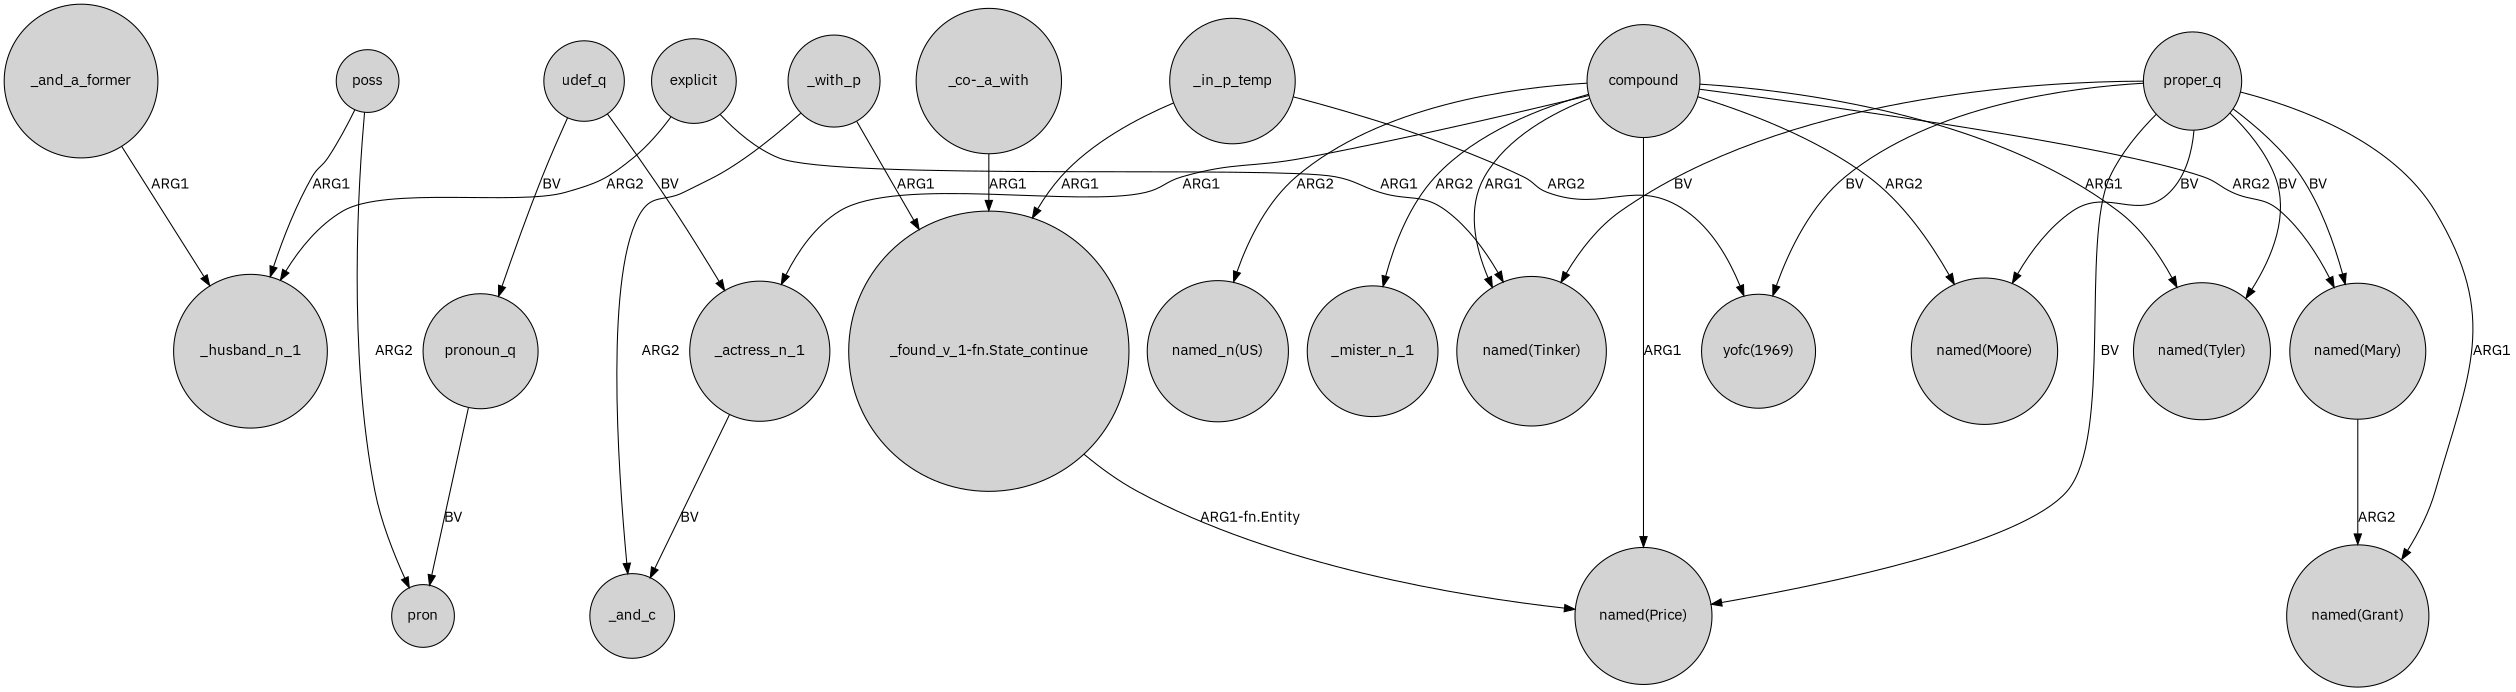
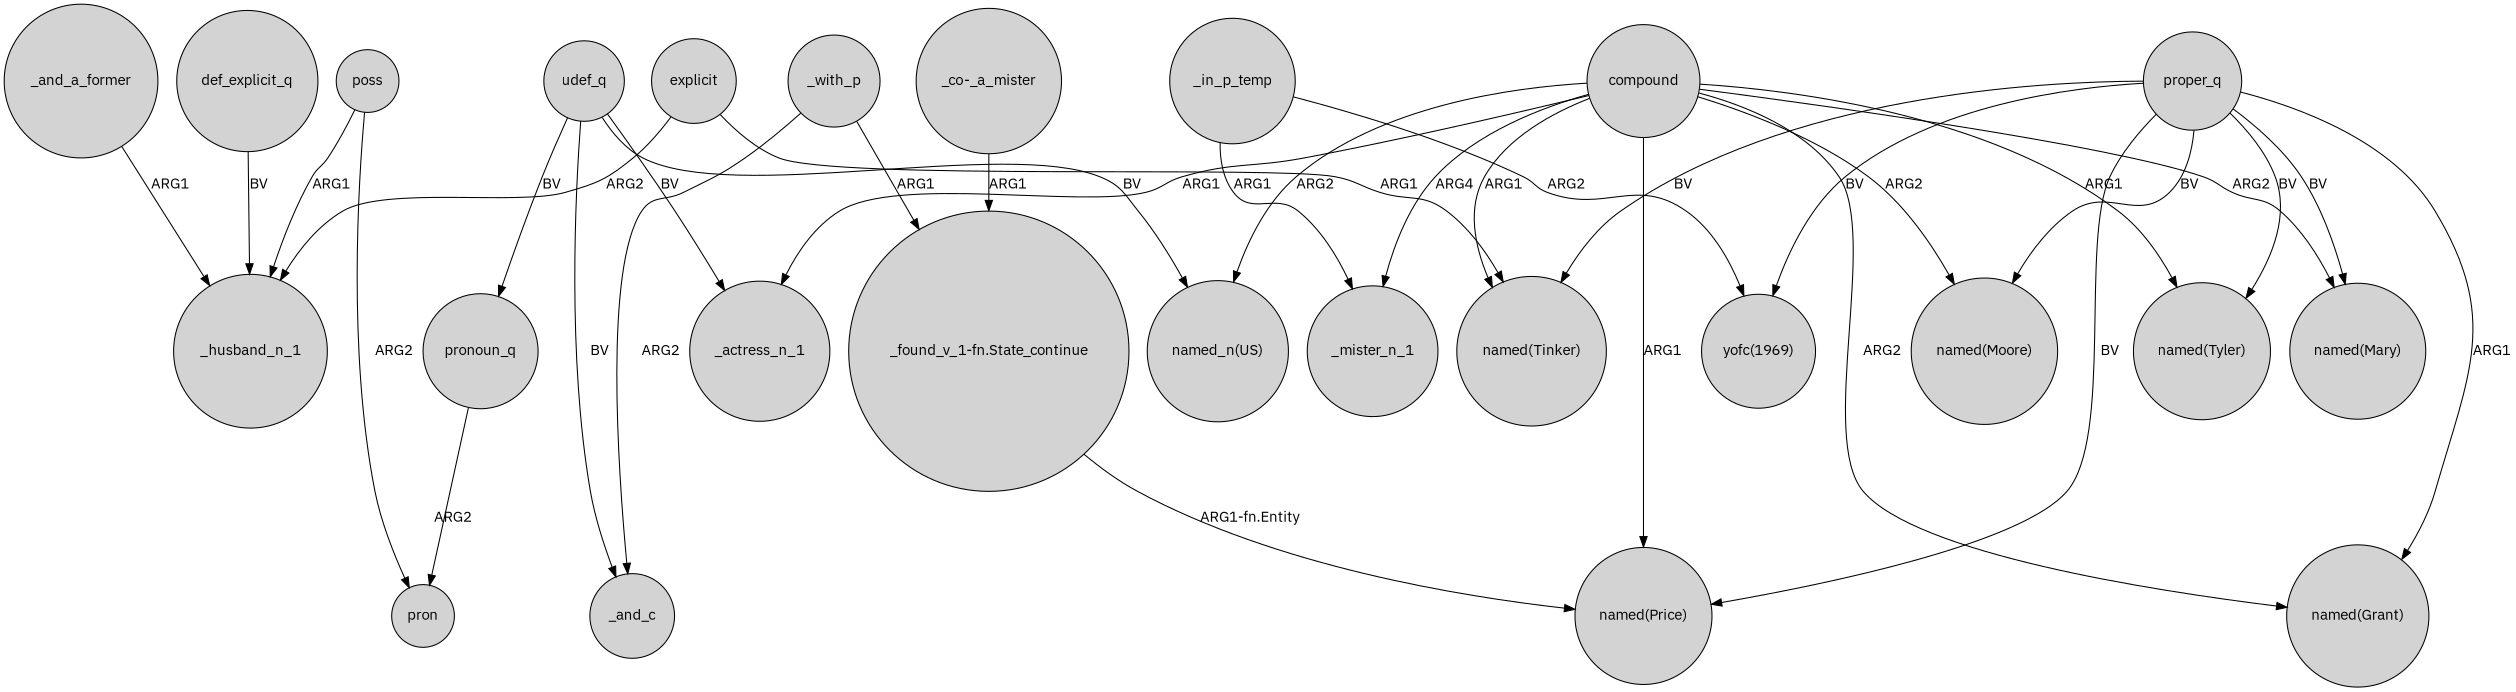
  digraph {
    fontname="IBM Plex Sans"
    node [fontname="IBM Plex Sans" shape=circle style=filled]
    edge [fontname="IBM Plex Sans"]
+   def_explicit_q
    _husband_n_1
    compound
    _mister_n_1
    "named(Moore)"
    "named(Tyler)"
    "named(Price)"
    "named(Tinker)"
    "named(Mary)"
    _actress_n_1
    "named_n(US)"
    "named(Grant)"
    _with_p
    "_found_v_1-fn.State_continue"
    _and_c
    proper_q
    "yofc(1969)"
    _in_p_temp
    poss
    pron
    n21 [label=explicit]
    n22 [label=_and_a_former]
    udef_q
    pronoun_q
-   "_co-_a_with"
-   compound -> _mister_n_1 [label=ARG2]
+   "_co-_a_with" [label="_co-_a_mister"]
+   def_explicit_q -> _husband_n_1 [label=BV]
+   compound -> _mister_n_1 [label=ARG4]
    compound -> "named(Moore)" [label=ARG2]
    compound -> "named(Tyler)" [label=ARG1]
    compound -> "named(Price)" [label=ARG1]
    compound -> "named(Tinker)" [label=ARG1]
    compound -> "named(Mary)" [label=ARG2]
    compound -> _actress_n_1 [label=ARG1]
    compound -> "named_n(US)" [label=ARG2]
-   "named(Mary)" -> "named(Grant)" [label=ARG2]
+   compound -> "named(Grant)" [label=ARG2]
    _with_p -> "_found_v_1-fn.State_continue" [label=ARG1]
    _with_p -> _and_c [label=ARG2]
    "_found_v_1-fn.State_continue" -> "named(Price)" [label="ARG1-fn.Entity"]
    proper_q -> "named(Moore)" [label=BV]
    proper_q -> "named(Tyler)" [label=BV]
    proper_q -> "named(Price)" [label=BV]
    proper_q -> "named(Tinker)" [label=BV]
    proper_q -> "named(Mary)" [label=BV]
    proper_q -> "named(Grant)" [label=ARG1]
    proper_q -> "yofc(1969)" [label=BV]
-   _in_p_temp -> "_found_v_1-fn.State_continue" [label=ARG1]
+   _in_p_temp -> _mister_n_1 [label=ARG1]
    _in_p_temp -> "yofc(1969)" [label=ARG2]
    poss -> _husband_n_1 [label=ARG1]
    poss -> pron [label=ARG2]
    n21 -> _husband_n_1 [label=ARG2]
    n21 -> "named(Tinker)" [label=ARG1]
    n22 -> _husband_n_1 [label=ARG1]
    udef_q -> _actress_n_1 [label=BV]
-   _actress_n_1 -> _and_c [label=BV]
+   udef_q -> "named_n(US)" [label=BV]
+   udef_q -> _and_c [label=BV]
    udef_q -> pronoun_q [label=BV]
-   pronoun_q -> pron [label=BV]
+   pronoun_q -> pron [label=ARG2]
    "_co-_a_with" -> "_found_v_1-fn.State_continue" [label=ARG1]
  }
